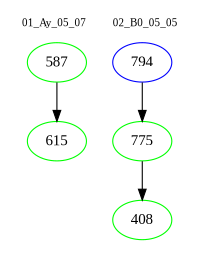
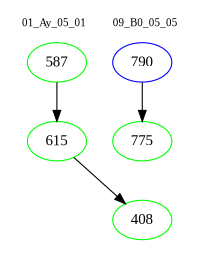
  digraph {
    fontname="Liberation Serif"
    node [color=green fontname="Liberation Serif"]
    edge [color=black fontname="Liberation Serif"]
    n1 [label=587]
    n2 [label=615]
-   n3 [color=blue label=794]
+   n3 [color=blue label=790]
    n4 [label=775]
    n5 [label=408]
    subgraph cluster_1 {
      color=white
      fontsize=10
-     label="01_Ay_05_07"
+     label="01_Ay_05_01"
      n1
      n2
    }
    subgraph cluster_2 {
      color=white
      fontsize=10
-     label="02_B0_05_05"
+     label="09_B0_05_05"
      n3
      n4
      n5
    }
    n1 -> n2
    n3 -> n4
-   n4 -> n5
+   n2 -> n5
  }
